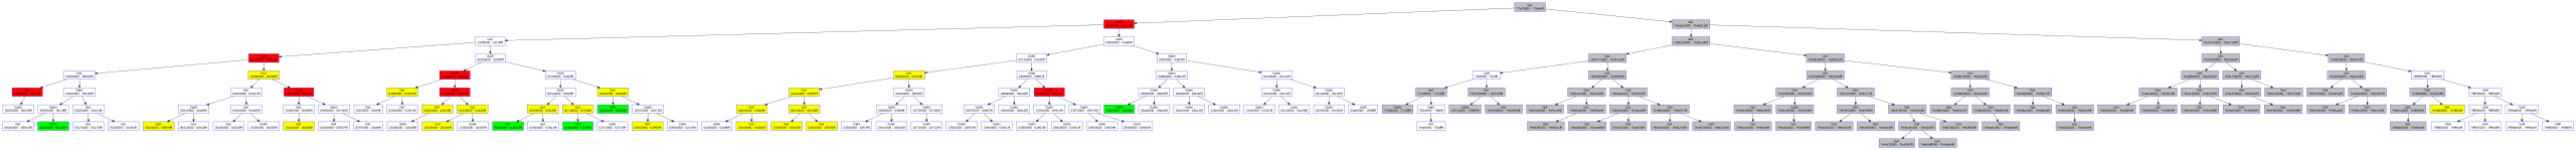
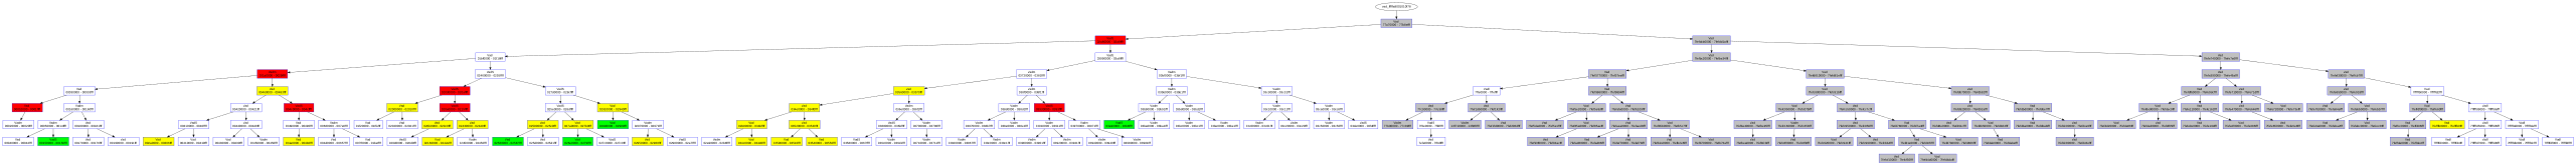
  digraph {
    rankdir=TB
    fontname="Liberation Sans"
    node [color=blue fillcolor=white shape=record style=filled fontname="Liberation Sans"]
    edge [fontname="Liberation Sans"]
    n1 [fillcolor=gray label="{ Vad \n77a70000 - 77b8efff }"]
+   vad_fffffa8001010f78 [color="" fillcolor="" shape="" style=""]
    n3 [fillcolor=red label="{ VadS\n02a80000 - 02a8ffff }"]
    n4 [fillcolor=gray label="{ Vad \n7fefdcb0000 - 7fefdd1afff }"]
    n5 [label="{ Vad \n01bf0000 - 01f18fff }"]
    n6 [label="{ VadS\n03990000 - 03a8ffff }"]
    n7 [fillcolor=red label="{ Vadm\n001a0000 - 0029ffff }"]
    n8 [label="{ VadS\n02460000 - 0255ffff }"]
    n9 [label="{ Vad \n00030000 - 00033fff }"]
    n10 [fillcolor=yellow label="{ Vad \n00460000 - 00483fff }"]
    n11 [fillcolor=red label="{ Vad \n00010000 - 0001ffff }"]
    n12 [label="{ Vadm\n00160000 - 00160fff }"]
    n13 [label="{ Vadm\n00020000 - 00020fff }"]
    n14 [label="{ Vadm\n00050000 - 0014ffff }"]
    n15 [label="{ Vad \n00180000 - 00181fff }"]
    n16 [label="{ Vad \n00040000 - 00042fff }"]
    n17 [fillcolor=green label="{ VadS\n00150000 - 00150fff }"]
    n18 [label="{ Vad \n00170000 - 00176fff }"]
    n19 [label="{ Vad \n00190000 - 00191fff }"]
    n20 [label="{ Vad \n00420000 - 00421fff }"]
    n21 [fillcolor=red label="{ VadS\n004c0000 - 004cffff }"]
    n22 [label="{ VadS\n00310000 - 0040ffff }"]
    n23 [label="{ Vad \n00440000 - 00440fff }"]
    n24 [fillcolor=yellow label="{ Vad \n002a0000 - 00306fff }"]
    n25 [label="{ Vad \n00410000 - 00410fff }"]
    n26 [label="{ Vad \n00430000 - 00430fff }"]
    n27 [label="{ Vadm\n00450000 - 00450fff }"]
    n28 [label="{ Vad \n00490000 - 00490fff }"]
    n29 [label="{ Vadm\n00660000 - 007e0fff }"]
    n30 [fillcolor=yellow label="{ Vad \n004a0000 - 004b0fff }"]
    n31 [label="{ Vad \n004d0000 - 00657fff }"]
    n32 [label="{ Vad \n007f0000 - 01beffff }"]
    n33 [fillcolor=red label="{ VadS\n02030000 - 020affff }"]
    n34 [label="{ VadS\n027d0000 - 028cffff }"]
    n35 [fillcolor=yellow label="{ Vad \n02000000 - 02010fff }"]
    n36 [fillcolor=red label="{ VadS\n020e0000 - 0215ffff }"]
    n37 [label="{ Vad \n01f20000 - 01ffefff }"]
    n38 [label="{ Vad \n02020000 - 02021fff }"]
    n39 [fillcolor=yellow label="{ Vad \n020b0000 - 020c0fff }"]
    n40 [fillcolor=yellow label="{ Vad \n02430000 - 02440fff }"]
    n41 [label="{ VadS\n020d0000 - 020d0fff }"]
    n42 [fillcolor=yellow label="{ Vad \n02160000 - 0242efff }"]
    n43 [label="{ Vadm\n02450000 - 02450fff }"]
    n44 [label="{ VadS\n025e0000 - 026dffff }"]
    n45 [fillcolor=yellow label="{ Vad \n02910000 - 02940fff }"]
    n46 [fillcolor=yellow label="{ Vad \n02590000 - 025c0fff }"]
    n47 [fillcolor=yellow label="{ Vad \n027a0000 - 027b0fff }"]
    n48 [fillcolor=green label="{ Vad \n02560000 - 02587fff }"]
    n49 [label="{ Vad \n025d0000 - 025d1fff }"]
    n50 [fillcolor=green label="{ Vad \n026e0000 - 0279ffff }"]
    n51 [label="{ VadS\n027c0000 - 027c0fff }"]
    n52 [fillcolor=green label="{ Vad \n028d0000 - 02900fff }"]
    n53 [label="{ Vadm\n02970000 - 02971fff }"]
    n54 [fillcolor=yellow label="{ Vad \n02950000 - 02960fff }"]
    n55 [label="{ VadS\n02980000 - 02a7ffff }"]
    n56 [label="{ Vadm\n03720000 - 0381ffff }"]
    n57 [label="{ Vadm\n03bf0000 - 03bf1fff }"]
    n58 [fillcolor=yellow label="{ Vad \n03560000 - 03570fff }"]
    n59 [label="{ Vadm\n038f0000 - 038f1fff }"]
    n60 [fillcolor=yellow label="{ Vad \n034e0000 - 034f0fff }"]
    n61 [label="{ Vadm\n036e0000 - 036f1fff }"]
    n62 [fillcolor=yellow label="{ Vad \n02b90000 - 034bffff }"]
    n63 [fillcolor=yellow label="{ Vad \n03520000 - 03530fff }"]
    n64 [label="{ Vadm\n02a90000 - 02b8ffff }"]
    n65 [fillcolor=yellow label="{ Vad \n034c0000 - 034d0fff }"]
    n66 [fillcolor=yellow label="{ Vad \n03500000 - 03510fff }"]
    n67 [fillcolor=yellow label="{ Vad \n03540000 - 03550fff }"]
    n68 [label="{ VadS\n03680000 - 036bffff }"]
    n69 [label="{ Vadm\n03700000 - 03700fff }"]
    n70 [label="{ VadS\n03580000 - 0367ffff }"]
    n71 [label="{ Vadm\n036c0000 - 036d1fff }"]
    n72 [label="{ Vadm\n03710000 - 03711fff }"]
    n73 [label="{ Vadm\n038d0000 - 038d1fff }"]
    n74 [fillcolor=red label="{ VadS\n03930000 - 0393ffff }"]
    n75 [label="{ Vadm\n03870000 - 038b7fff }"]
    n76 [label="{ Vadm\n038e0000 - 038e1fff }"]
    n77 [label="{ Vadm\n03820000 - 03867fff }"]
    n78 [label="{ Vadm\n038c0000 - 038c1fff }"]
    n79 [label="{ Vadm\n03910000 - 03911fff }"]
    n80 [label="{ Vadm\n03970000 - 03971fff }"]
    n81 [label="{ Vadm\n03900000 - 03901fff }"]
    n82 [label="{ Vadm\n03920000 - 03921fff }"]
    n83 [label="{ Vadm\n03940000 - 03940fff }"]
    n84 [label="{ Vadm\n03980000 - 03981fff }"]
    n85 [label="{ Vadm\n03bb0000 - 03bb1fff }"]
    n86 [label="{ Vadm\n03c30000 - 03c31fff }"]
    n87 [label="{ Vadm\n03b90000 - 03b91fff }"]
    n88 [label="{ Vadm\n03bd0000 - 03bd1fff }"]
    n89 [fillcolor=green label="{ VadS\n03a90000 - 03b8ffff }"]
    n90 [label="{ Vadm\n03ba0000 - 03ba1fff }"]
    n91 [label="{ Vadm\n03bc0000 - 03bc1fff }"]
    n92 [label="{ Vadm\n03be0000 - 03be1fff }"]
    n93 [label="{ Vadm\n03c10000 - 03c11fff }"]
    n94 [label="{ Vadm\n03ca0000 - 03cc8fff }"]
    n95 [label="{ Vadm\n03c00000 - 03c01fff }"]
    n96 [label="{ Vadm\n03c20000 - 03c20fff }"]
    n97 [label="{ Vadm\n03c50000 - 03c50fff }"]
    n98 [label="{ VadS\n03de0000 - 03fdffff }"]
    n99 [fillcolor=gray label="{ Vad \n7fefbc20000 - 7fefbe34fff }"]
    n100 [fillcolor=gray label="{ Vad \n7fefe740000 - 7fefe7a6fff }"]
    n101 [fillcolor=gray label="{ Vad \n7fef5770000 - 7fef57eefff }"]
    n102 [fillcolor=gray label="{ Vad \n7fefd810000 - 7fefd81efff }"]
    n103 [label="{ Vadl\n7ffe0000 - 7ffeffff }"]
    n104 [fillcolor=gray label="{ Vad \n7fef9860000 - 7fef9894fff }"]
    n105 [fillcolor=gray label="{ Vad \n77c90000 - 77e38fff }"]
    n106 [fillcolor=gray label="{ Vad \n7fef1d50000 - 7fef1fc0fff }"]
    n107 [fillcolor=gray label="{ Vadm\n77b90000 - 77c89fff }"]
    n108 [label="{ VadS\n7f0e0000 - 7ffdffff }"]
    n109 [label="{ Vad \n7efe0000 - 7f0dffff }"]
    n110 [fillcolor=gray label="{ Vadm\n13f710000 - 13f9f0fff }"]
    n111 [fillcolor=gray label="{ Vad \n7fef1fd0000 - 7fef206dfff }"]
    n112 [fillcolor=gray label="{ Vad \n7fef5e20000 - 7fef5e9dfff }"]
    n113 [fillcolor=gray label="{ Vad \n7fefafe0000 - 7fefb109fff }"]
    n114 [fillcolor=gray label="{ Vad \n7fef5da0000 - 7fef5e1ffff }"]
    n115 [fillcolor=gray label="{ Vad \n7fef85a0000 - 7fef85aefff }"]
    n116 [fillcolor=gray label="{ Vad \n7fef93f0000 - 7fef94acfff }"]
    n117 [fillcolor=gray label="{ Vad \n7fefaea0000 - 7fefaed3fff }"]
    n118 [fillcolor=gray label="{ Vad \n7fefb5b0000 - 7fefb5c7fff }"]
    n119 [fillcolor=gray label="{ Vad \n7fefad60000 - 7fefad86fff }"]
    n120 [fillcolor=gray label="{ Vad \n7fefaf70000 - 7fefaf7bfff }"]
    n121 [fillcolor=gray label="{ Vad \n7fefb2e0000 - 7fefb2e6fff }"]
    n122 [fillcolor=gray label="{ Vad \n7fefb700000 - 7fefb73afff }"]
    n123 [fillcolor=gray label="{ Vad \n7fefc900000 - 7fefc91bfff }"]
    n124 [fillcolor=gray label="{ Vad \n7fefdb70000 - 7fefdb92fff }"]
    n125 [fillcolor=gray label="{ Vad \n7fefc050000 - 7fefc07bfff }"]
    n126 [fillcolor=gray label="{ Vad \n7fefcc50000 - 7fefcc7cfff }"]
    n127 [fillcolor=gray label="{ Vad \n7fefbe40000 - 7fefbe95fff }"]
    n128 [fillcolor=gray label="{ Vadm\n7fefc160000 - 7fefc353fff }"]
    n129 [fillcolor=gray label="{ Vad \n7fefbea0000 - 7fefbfcbfff }"]
    n130 [fillcolor=gray label="{ Vad \n7fefc8f0000 - 7fefc8f9fff }"]
    n131 [fillcolor=gray label="{ Vad \n7fefc950000 - 7fefc959fff }"]
    n132 [fillcolor=gray label="{ Vad \n7fefd780000 - 7fefd7a4fff }"]
    n133 [fillcolor=gray label="{ Vad \n7fefc920000 - 7fefc941fff }"]
    n134 [fillcolor=gray label="{ Vad \n7fefc990000 - 7fefcbb4fff }"]
    n135 [fillcolor=gray label="{ Vad \n7fefd1e0000 - 7fefd1f6fff }"]
    n136 [fillcolor=gray label="{ Vad \n7fefd7b0000 - 7fefd806fff }"]
    n137 [fillcolor=gray label="{ Vad \n7fefcf10000 - 7fefcf56fff }"]
    n138 [fillcolor=gray label="{ Vad \n7fefd4d0000 - 7fefd4dafff }"]
    n139 [fillcolor=gray label="{ Vad \n7fefd920000 - 7fefd92afff }"]
    n140 [fillcolor=gray label="{ Vad \n7fefdbd0000 - 7fefdbe7fff }"]
    n141 [fillcolor=gray label="{ Vad \n7fefd8e0000 - 7fefd91cfff }"]
    n142 [fillcolor=gray label="{ Vad \n7fefdb50000 - 7fefdb64fff }"]
    n143 [fillcolor=gray label="{ Vad \n7fefdab0000 - 7fefdabefff }"]
    n144 [fillcolor=gray label="{ Vad \n7fefdba0000 - 7fefdbabfff }"]
    n145 [fillcolor=gray label="{ Vad \n7fefdc90000 - 7fefdca9fff }"]
    n146 [fillcolor=gray label="{ Vad \n7fefdc80000 - 7fefdc8efff }"]
    n147 [fillcolor=gray label="{ Vad \n7fefe390000 - 7fefe46afff }"]
    n148 [fillcolor=gray label="{ Vad \n7fefef30000 - 7feffcb7fff }"]
    n149 [fillcolor=gray label="{ Vad \n7fefdfb0000 - 7fefe0dcfff }"]
    n150 [fillcolor=gray label="{ Vad \n7fefe710000 - 7fefe71dfff }"]
    n151 [fillcolor=gray label="{ Vad \n7fefde90000 - 7fefdec9fff }"]
    n152 [fillcolor=gray label="{ Vad \n7fefe110000 - 7fefe161fff }"]
    n153 [fillcolor=gray label="{ Vad \n7fefdd20000 - 7fefde86fff }"]
    n154 [fillcolor=gray label="{ Vad \n7fefded0000 - 7fefdf05fff }"]
    n155 [fillcolor=gray label="{ Vad \n7fefe0e0000 - 7fefe10dfff }"]
    n156 [fillcolor=gray label="{ Vad \n7fefe2f0000 - 7fefe386fff }"]
    n157 [fillcolor=gray label="{ Vad \n7fefe470000 - 7fefe646fff }"]
    n158 [fillcolor=gray label="{ Vad \n7fefe720000 - 7fefe73efff }"]
    n159 [fillcolor=gray label="{ Vad \n7fefe650000 - 7fefe6e8fff }"]
    n160 [fillcolor=gray label="{ Vad \n7fefe850000 - 7fefe918fff }"]
    n161 [label="{ Vad \n7fffffb0000 - 7fffffd2fff }"]
    n162 [fillcolor=gray label="{ Vad \n7fefe7b0000 - 7fefe84efff }"]
    n163 [fillcolor=gray label="{ Vad \n7fefebb0000 - 7fefebb7fff }"]
    n164 [fillcolor=gray label="{ Vad \n7fefe9a0000 - 7fefeba2fff }"]
    n165 [fillcolor=gray label="{ Vad \n7fefebc0000 - 7fefecc8fff }"]
    n166 [fillcolor=gray label="{ Vad \n7feffdf0000 - 7feffe60fff }"]
    n167 [label="{ Vadl\n7fffffd9000 - 7fffffdafff }"]
    n168 [fillcolor=gray label="{ Vad \n7feffcc0000 - 7feffd96fff }"]
    n169 [fillcolor=yellow label="{ Vad \n7fefffb0000 - 7fefffb0fff }"]
    n170 [fillcolor=gray label="{ Vad \n7feffda0000 - 7feffdecfff }"]
    n171 [label="{ Vadl\n7fffffd5000 - 7fffffd6fff }"]
    n172 [label="{ Vadl\n7fffffdd000 - 7fffffdefff }"]
    n173 [label="{ Vadl\n7fffffd3000 - 7fffffd4fff }"]
    n174 [label="{ Vadl\n7fffffd7000 - 7fffffd8fff }"]
    n175 [label="{ Vadl\n7fffffdb000 - 7fffffdcfff }"]
    n176 [label="{ Vadl\n7fffffdf000 - 7fffffdffff }"]
    n1 -> n3
    n1 -> n4
+   vad_fffffa8001010f78 -> n1
    n3 -> n5
    n3 -> n6
    n4 -> n99
    n4 -> n100
    n5 -> n7
    n5 -> n8
    n6 -> n56
    n6 -> n57
    n7 -> n9
    n7 -> n10
    n8 -> n33
    n8 -> n34
    n9 -> n11
    n9 -> n12
    n10 -> n20
    n10 -> n21
    n11 -> n13
    n12 -> n14
    n12 -> n15
    n14 -> n16
    n14 -> n17
    n15 -> n18
    n15 -> n19
    n20 -> n22
    n20 -> n23
    n21 -> n28
    n21 -> n29
    n22 -> n24
    n22 -> n25
    n23 -> n26
    n23 -> n27
    n28 -> n30
    n29 -> n31
    n29 -> n32
    n33 -> n35
    n33 -> n36
    n34 -> n44
    n34 -> n45
    n35 -> n37
    n35 -> n38
    n36 -> n39
    n36 -> n40
    n39 -> n41
    n40 -> n42
    n40 -> n43
    n44 -> n46
    n44 -> n47
    n45 -> n52
    n45 -> n53
    n46 -> n48
    n46 -> n49
    n47 -> n50
    n47 -> n51
    n53 -> n54
    n53 -> n55
    n56 -> n58
    n56 -> n59
    n57 -> n85
    n57 -> n86
    n58 -> n60
    n58 -> n61
    n59 -> n73
    n59 -> n74
    n60 -> n62
    n60 -> n63
    n61 -> n68
    n61 -> n69
    n62 -> n64
    n62 -> n65
    n63 -> n66
    n63 -> n67
    n68 -> n70
    n68 -> n71
    n69 -> n72
    n73 -> n75
    n73 -> n76
    n74 -> n79
    n74 -> n80
    n75 -> n77
    n75 -> n78
    n79 -> n81
    n79 -> n82
    n80 -> n83
    n80 -> n84
    n85 -> n87
    n85 -> n88
    n86 -> n93
    n86 -> n94
    n87 -> n89
    n87 -> n90
    n88 -> n91
    n88 -> n92
    n93 -> n95
    n93 -> n96
    n94 -> n97
    n94 -> n98
    n99 -> n101
    n99 -> n102
    n100 -> n147
    n100 -> n148
    n101 -> n103
    n101 -> n104
    n102 -> n123
    n102 -> n124
    n103 -> n105
    n103 -> n106
    n104 -> n112
    n104 -> n113
    n105 -> n107
    n105 -> n108
    n106 -> n110
    n106 -> n111
    n108 -> n109
    n112 -> n114
    n112 -> n115
    n113 -> n117
    n113 -> n118
    n115 -> n116
    n117 -> n119
    n117 -> n120
    n118 -> n121
    n118 -> n122
    n123 -> n125
    n123 -> n126
    n124 -> n139
    n124 -> n140
    n125 -> n127
    n125 -> n128
    n126 -> n131
    n126 -> n132
    n127 -> n129
    n128 -> n130
    n131 -> n133
    n131 -> n134
    n132 -> n135
    n132 -> n136
    n135 -> n137
    n135 -> n138
    n139 -> n141
    n139 -> n142
    n140 -> n144
    n140 -> n145
    n142 -> n143
    n145 -> n146
    n147 -> n149
    n147 -> n150
    n148 -> n160
    n148 -> n161
    n149 -> n151
    n149 -> n152
    n150 -> n157
    n150 -> n158
    n151 -> n153
    n151 -> n154
    n152 -> n155
    n152 -> n156
    n157 -> n159
    n160 -> n162
    n160 -> n163
    n161 -> n166
    n161 -> n167
    n163 -> n164
    n163 -> n165
    n166 -> n168
    n166 -> n169
    n167 -> n171
    n167 -> n172
    n168 -> n170
    n171 -> n173
    n171 -> n174
    n172 -> n175
    n172 -> n176
  }
